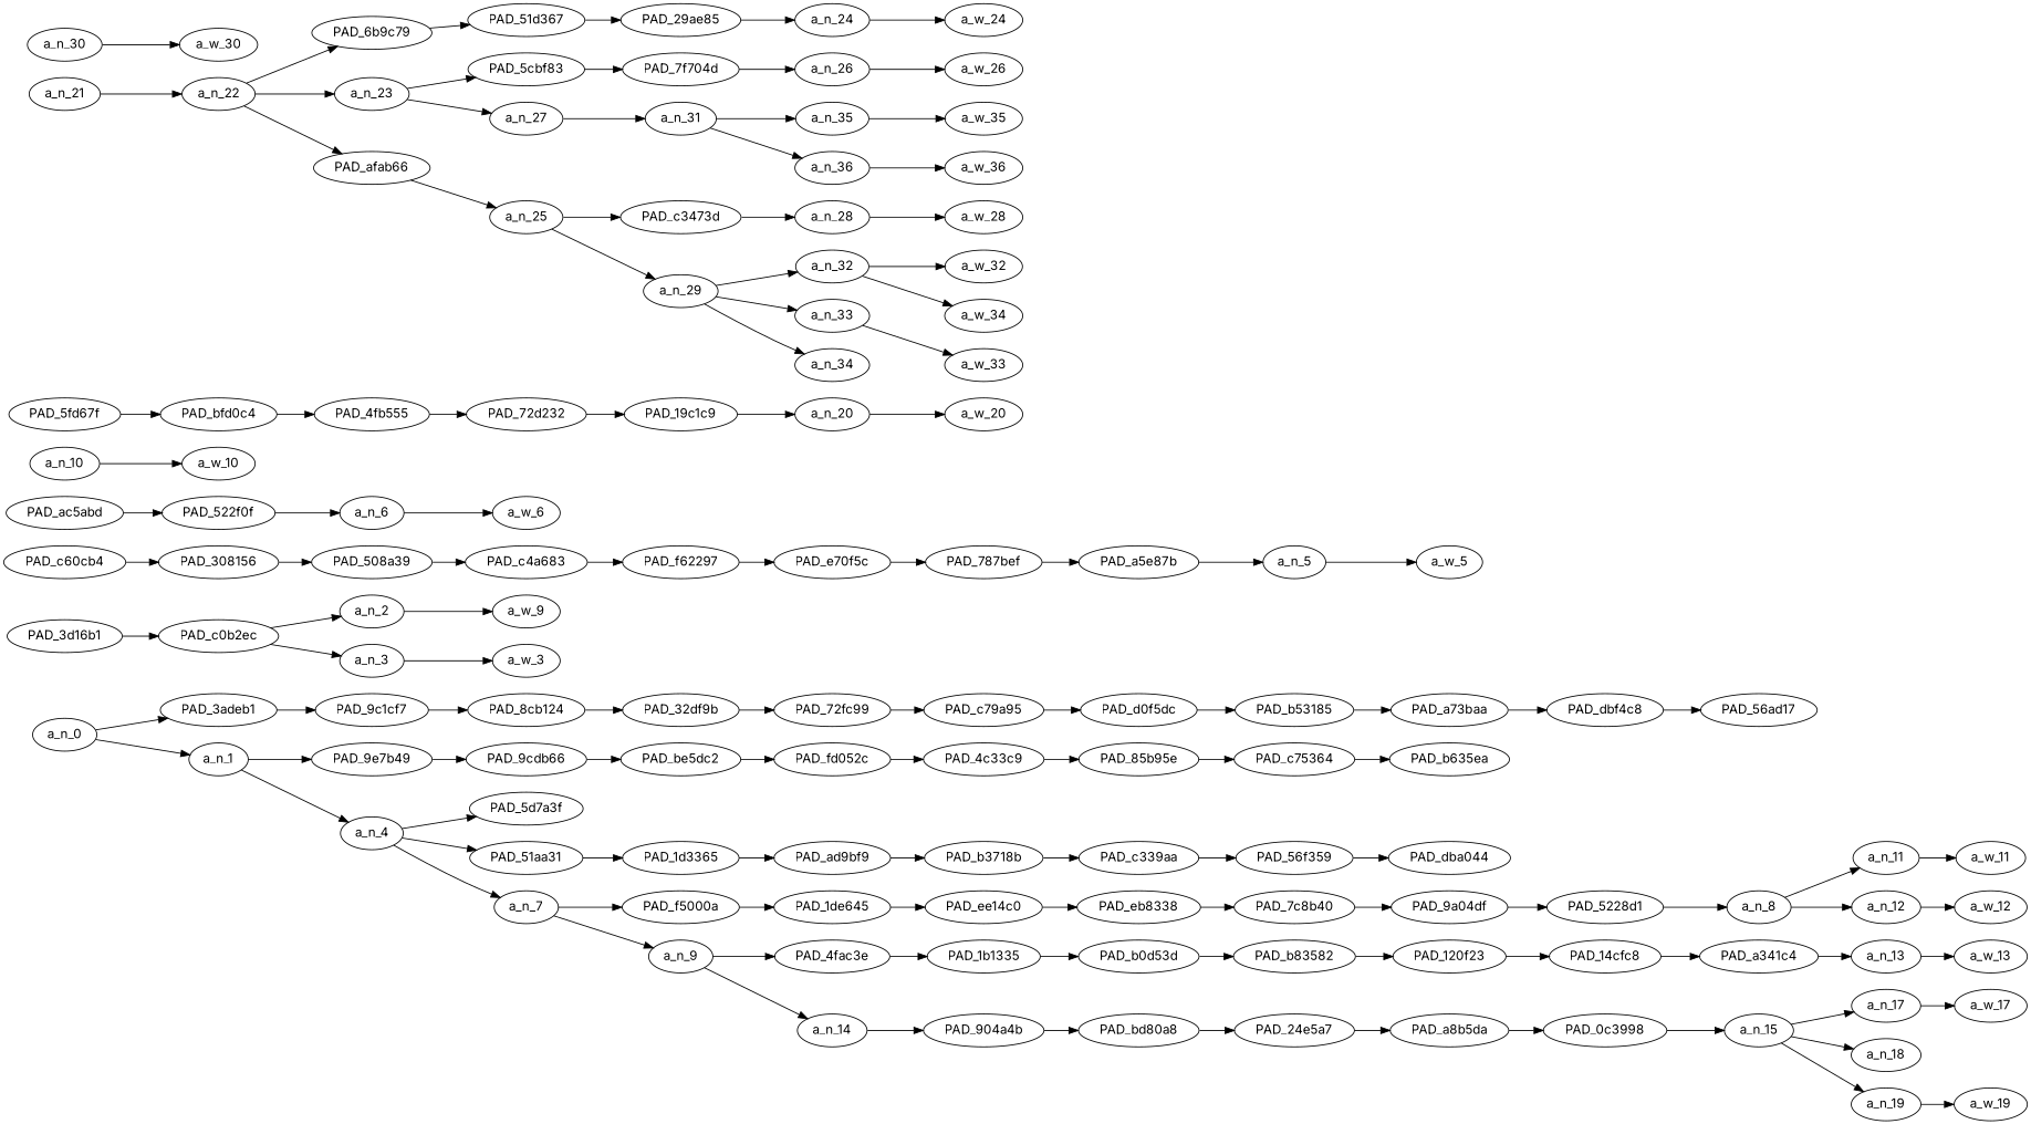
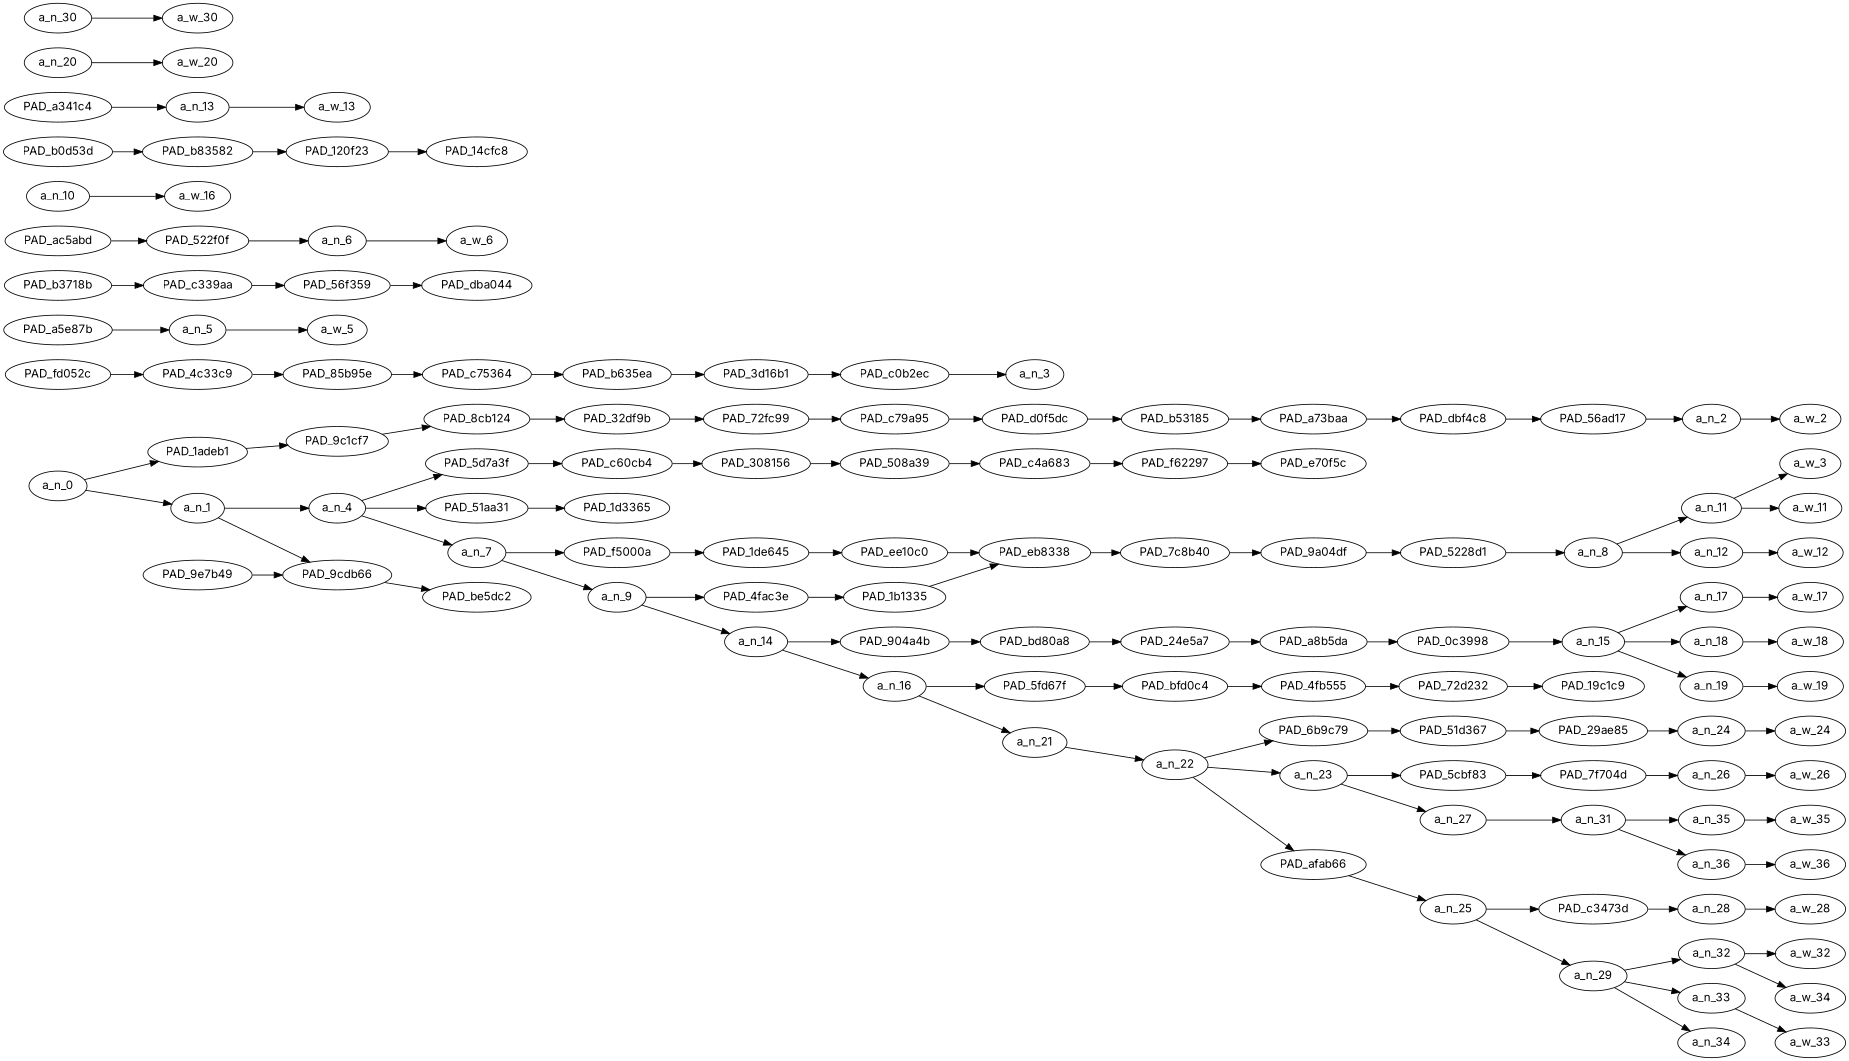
  strict digraph {
    fontname=Inter
    rankdir=LR
    node [div_dir=1 fontname=Inter index=0 level=1 text_span="[20]" value=0.02818693]
    edge [fontname=Inter]
    a_n_0 [level=13 text_span="[0, 1, 2, 3, 4, 5, 6, 7, 8, 9, 10, 11, 12, 13, 14, 15, 16, 17, 18, 19, 20]" value=1.00000000]
-   PAD_3adeb1 [div_dir=-1 index=1 level=12]
+   PAD_3adeb1 [div_dir=-1 index=1 level=12 label=PAD_1adeb1]
    a_n_1 [level=12 text_span="[0, 1, 2, 3, 4, 5, 6, 7, 8, 9, 10, 11, 12, 13, 14, 15, 16, 17, 18, 19]" value=0.97149328]
    PAD_9c1cf7 [div_dir=-1 index=2 level=11]
    PAD_9e7b49 [level=11 text_span="[0]" value=0.04682555]
    a_n_4 [index=1 level=11 text_span="[1, 2, 3, 4, 5, 6, 7, 8, 9, 10, 11, 12, 13, 14, 15, 16, 17, 18, 19]" value=0.92434299]
    PAD_8cb124 [div_dir=-1 index=4 level=10]
    PAD_9cdb66 [level=10 text_span="[0]" value=0.04682555]
    PAD_5d7a3f [index=1 level=10 text_span="[1]" value=0.03753301]
    PAD_51aa31 [index=2 level=10 text_span="[2]" value=0.02667102]
    a_n_7 [index=3 level=10 text_span="[3, 4, 5, 6, 7, 8, 9, 10, 11, 12, 13, 14, 15, 16, 17, 18, 19]" value=0.85981351]
    PAD_32df9b [div_dir=-1 index=5 level=9]
    PAD_72fc99 [div_dir=-1 index=6 level=8]
    PAD_c79a95 [div_dir=-1 index=7 level=7]
    PAD_d0f5dc [div_dir=-1 index=8 level=6]
    PAD_b53185 [div_dir=-1 index=8 level=5]
    PAD_a73baa [div_dir=-1 index=10 level=4]
    PAD_dbf4c8 [div_dir=-1 index=11 level=3]
    PAD_56ad17 [div_dir=-1 index=13 level=2]
    a_n_2 [div_dir=-1 index=20]
-   a_w_2 [div_dir=0 index=20 level=0 value="🤔" label=a_w_9]
+   a_w_2 [div_dir=0 index=20 level=0 value="🤔"]
    PAD_be5dc2 [level=9 text_span="[0]" value=0.04682555]
    PAD_c60cb4 [index=1 level=9 text_span="[1]" value=0.03753301]
    PAD_1d3365 [index=2 level=9 text_span="[2]" value=0.02667102]
    PAD_f5000a [index=3 level=9 text_span="[3, 4, 5]" value=0.30839627]
    a_n_9 [index=4 level=9 text_span="[6, 7, 8, 9, 10, 11, 12, 13, 14, 15, 16, 17, 18, 19]" value=0.55111223]
    PAD_fd052c [level=8 text_span="[0]" value=0.04682555]
    PAD_4c33c9 [level=7 text_span="[0]" value=0.04682555]
    PAD_85b95e [level=6 text_span="[0]" value=0.04682555]
    PAD_c75364 [level=5 text_span="[0]" value=0.04682555]
    PAD_b635ea [level=4 text_span="[0]" value=0.04682555]
    PAD_3d16b1 [level=3 text_span="[0]" value=0.04682555]
    PAD_c0b2ec [level=2 text_span="[0]" value=0.04682555]
    a_n_3 [text_span="[0]" value=0.04682555]
    a_w_3 [div_dir=0 level=0 text_span="[0]" value="<user>"]
    PAD_308156 [index=1 level=8 text_span="[1]" value=0.03753301]
-   PAD_ad9bf9 [index=2 level=8 text_span="[2]" value=0.02667102]
    PAD_1de645 [index=3 level=8 text_span="[3, 4, 5]" value=0.30839627]
    PAD_4fac3e [index=4 level=8 text_span="[6]" value=0.02444954]
    a_n_14 [index=5 level=8 text_span="[7, 8, 9, 10, 11, 12, 13, 14, 15, 16, 17, 18, 19]" value=0.52647985]
    PAD_508a39 [index=1 level=7 text_span="[1]" value=0.03753301]
    PAD_c4a683 [index=1 level=6 text_span="[1]" value=0.03753301]
    PAD_f62297 [index=1 level=5 text_span="[1]" value=0.03753301]
    PAD_e70f5c [index=1 level=4 text_span="[1]" value=0.03753301]
-   PAD_787bef [index=1 level=3 text_span="[1]" value=0.03753301]
    PAD_a5e87b [index=1 level=2 text_span="[1]" value=0.03753301]
    a_n_5 [index=1 text_span="[1]" value=0.03753301]
    a_w_5 [div_dir=0 index=1 level=0 text_span="[1]" value=what]
    PAD_b3718b [index=2 level=7 text_span="[2]" value=0.02667102]
    PAD_c339aa [index=2 level=6 text_span="[2]" value=0.02667102]
    PAD_56f359 [index=2 level=5 text_span="[2]" value=0.02667102]
    PAD_dba044 [index=2 level=4 text_span="[2]" value=0.02667102]
    PAD_ac5abd [index=2 level=3 text_span="[2]" value=0.02667102]
    PAD_522f0f [index=2 level=2 text_span="[2]" value=0.02667102]
    a_n_6 [index=2 text_span="[2]" value=0.02667102]
    a_w_6 [div_dir=0 index=2 level=0 text_span="[2]" value=if]
-   PAD_ee10c0 [index=3 level=7 text_span="[3, 4, 5]" value=0.30839627 label=PAD_ee14c0]
+   PAD_ee10c0 [index=3 level=7 text_span="[3, 4, 5]" value=0.30839627]
    PAD_1b1335 [index=4 level=7 text_span="[6]" value=0.02444954]
    PAD_904a4b [index=5 level=7 text_span="[7, 8, 9]" value=0.16841301]
+   a_n_16 [index=6 level=7 text_span="[10, 11, 12, 13, 14, 15, 16, 17, 18, 19]" value=0.35788963]
    PAD_eb8338 [index=3 level=6 text_span="[3, 4, 5]" value=0.30839627]
    PAD_7c8b40 [index=3 level=5 text_span="[3, 4, 5]" value=0.30839627]
    PAD_9a04df [index=3 level=4 text_span="[3, 4, 5]" value=0.30839627]
    PAD_5228d1 [index=3 level=3 text_span="[3, 4, 5]" value=0.30839627]
    a_n_8 [index=3 level=2 text_span="[3, 4, 5]" value=0.30839627]
    a_n_11 [index=4 text_span="[4]" value=0.09680797]
    a_n_12 [index=5 text_span="[5]" value=0.18128286]
    a_n_10 [index=3 text_span="[3]" value=0.02999861]
-   a_w_10 [div_dir=0 index=3 level=0 text_span="[3]" value=the]
+   a_w_10 [div_dir=0 index=3 level=0 text_span="[3]" value=the label=a_w_16]
    a_w_11 [div_dir=0 index=4 level=0 text_span="[4]" value=sugar]
    a_w_12 [div_dir=0 index=5 level=0 text_span="[5]" value=gramp]
    PAD_b0d53d [index=4 level=6 text_span="[6]" value=0.02444954]
    PAD_bd80a8 [index=5 level=6 text_span="[7, 8, 9]" value=0.16841301]
    PAD_5fd67f [index=6 level=6 text_span="[10]" value=0.02288659]
    a_n_21 [index=7 level=6 text_span="[11, 12, 13, 14, 15, 16, 17, 18, 19]" value=0.33487108]
    PAD_b83582 [index=4 level=5 text_span="[6]" value=0.02444954]
    PAD_120f23 [index=4 level=4 text_span="[6]" value=0.02444954]
    PAD_14cfc8 [index=4 level=3 text_span="[6]" value=0.02444954]
    PAD_a341c4 [index=4 level=2 text_span="[6]" value=0.02444954]
    a_n_13 [index=6 text_span="[6]" value=0.02444954]
    a_w_13 [div_dir=0 index=6 level=0 text_span="[6]" value=was]
    PAD_24e5a7 [index=5 level=5 text_span="[7, 8, 9]" value=0.16841301]
    PAD_bfd0c4 [index=6 level=5 text_span="[10]" value=0.02288659]
    a_n_22 [index=7 level=5 text_span="[11, 12, 13, 14, 15, 16, 17, 18, 19]" value=0.33474931]
    PAD_a8b5da [index=5 level=4 text_span="[7, 8, 9]" value=0.16841301]
    PAD_0c3998 [index=5 level=3 text_span="[7, 8, 9]" value=0.16841301]
    a_n_15 [index=5 level=2 text_span="[7, 8, 9]" value=0.16841301]
    a_n_17 [index=7 text_span="[7]" value=0.02212203]
    a_n_18 [div_dir=-1 index=8 text_span="[8]" value=0.04767105]
    a_n_19 [index=9 text_span="[9]" value=0.09849792]
    a_w_17 [div_dir=0 index=7 level=0 text_span="[7]" value=a]
+   a_w_18 [div_dir=0 index=8 level=0 text_span="[8]" value=ss]
    a_w_19 [div_dir=0 index=9 level=0 text_span="[9]" value=soilder]
    PAD_4fb555 [index=6 level=4 text_span="[10]" value=0.02288659]
    PAD_6b9c79 [div_dir=-1 index=8 level=4 text_span="[15]" value=0.02658528]
    a_n_23 [index=7 level=4 text_span="[11, 12, 13, 14]" value=0.19210766]
    PAD_afab66 [div_dir=-1 index=9 level=4 text_span="[16, 17, 18, 19]" value=0.11593459]
    PAD_72d232 [index=6 level=3 text_span="[10]" value=0.02288659]
    PAD_19c1c9 [index=6 level=2 text_span="[10]" value=0.02288659]
    a_n_20 [index=10 text_span="[10]" value=0.02288659]
    a_w_20 [div_dir=0 index=10 level=0 text_span="[10]" value=who]
    PAD_51d367 [div_dir=-1 index=9 level=3 text_span="[15]" value=0.02658528]
    PAD_5cbf83 [div_dir=-1 index=7 level=3 text_span="[11]" value=0.03090143]
    a_n_27 [index=8 level=3 text_span="[12, 13, 14]" value=0.16090124]
    a_n_25 [div_dir=-1 index=10 level=3 text_span="[16, 17, 18, 19]" value=0.11593459]
    PAD_29ae85 [div_dir=-1 index=10 level=2 text_span="[15]" value=0.02658528]
    PAD_7f704d [div_dir=-1 index=7 level=2 text_span="[11]" value=0.03090143]
    a_n_31 [index=9 level=2 text_span="[13, 14]" value=0.13055303]
    PAD_c3473d [div_dir=-1 index=11 level=2 text_span="[16]" value=0.02046014]
    a_n_29 [div_dir=-1 index=12 level=2 text_span="[17, 18, 19]" value=0.09544709]
    a_n_24 [div_dir=-1 index=15 text_span="[15]" value=0.02658528]
    a_w_24 [div_dir=0 index=15 level=0 text_span="[15]" value=but]
    a_n_26 [div_dir=-1 index=11 text_span="[11]" value=0.03090143]
    a_n_35 [div_dir=-1 index=13 text_span="[13]" value=0.02377103]
    a_n_36 [index=14 text_span="[14]" value=0.10613833]
    a_w_26 [div_dir=0 index=11 level=0 text_span="[11]" value=killed]
    a_n_30 [div_dir=-1 index=12 text_span="[12]" value=0.02994445]
    a_w_30 [div_dir=0 index=12 level=0 text_span="[12]" value=hundreds]
    a_w_35 [div_dir=0 index=13 level=0 text_span="[13]" value=of]
    a_w_36 [div_dir=0 index=14 level=0 text_span="[14]" value=jews]
    a_n_28 [div_dir=-1 index=16 text_span="[16]" value=0.02046014]
    a_n_32 [index=17 text_span="[17]" value=0.01760500]
    a_n_33 [index=18 text_span="[18]" value=0.02915128]
    a_n_34 [div_dir=-1 index=19 text_span="[19]" value=0.04868807]
    a_w_28 [div_dir=0 index=16 level=0 text_span="[16]" value=is]
    a_w_32 [div_dir=0 index=17 level=0 text_span="[17]" value=a1]
    a_w_34 [div_dir=0 index=19 level=0 text_span="[19]" value=billionaire]
    a_w_33 [div_dir=0 index=18 level=0 text_span="[18]" value=multi]
    a_n_0 -> PAD_3adeb1
    a_n_0 -> a_n_1
    PAD_3adeb1 -> PAD_9c1cf7
-   a_n_1 -> PAD_9e7b49
+   a_n_1 -> PAD_9cdb66
    a_n_1 -> a_n_4
    PAD_9c1cf7 -> PAD_8cb124
    PAD_9e7b49 -> PAD_9cdb66
    a_n_4 -> PAD_5d7a3f
    a_n_4 -> PAD_51aa31
    a_n_4 -> a_n_7
    PAD_8cb124 -> PAD_32df9b
    PAD_9cdb66 -> PAD_be5dc2
+   PAD_5d7a3f -> PAD_c60cb4
    PAD_51aa31 -> PAD_1d3365
    a_n_7 -> PAD_f5000a
    a_n_7 -> a_n_9
    PAD_32df9b -> PAD_72fc99
    PAD_72fc99 -> PAD_c79a95
    PAD_c79a95 -> PAD_d0f5dc
    PAD_d0f5dc -> PAD_b53185
    PAD_b53185 -> PAD_a73baa
    PAD_a73baa -> PAD_dbf4c8
    PAD_dbf4c8 -> PAD_56ad17
-   PAD_c0b2ec -> a_n_2
+   PAD_56ad17 -> a_n_2
    a_n_2 -> a_w_2
-   PAD_be5dc2 -> PAD_fd052c
    PAD_c60cb4 -> PAD_308156
-   PAD_1d3365 -> PAD_ad9bf9
    PAD_f5000a -> PAD_1de645
    a_n_9 -> PAD_4fac3e
    a_n_9 -> a_n_14
    PAD_fd052c -> PAD_4c33c9
    PAD_4c33c9 -> PAD_85b95e
    PAD_85b95e -> PAD_c75364
    PAD_c75364 -> PAD_b635ea
+   PAD_b635ea -> PAD_3d16b1
    PAD_3d16b1 -> PAD_c0b2ec
    PAD_c0b2ec -> a_n_3
-   a_n_3 -> a_w_3
+   a_n_11 -> a_w_3
    PAD_308156 -> PAD_508a39
-   PAD_ad9bf9 -> PAD_b3718b
    PAD_1de645 -> PAD_ee10c0
    PAD_4fac3e -> PAD_1b1335
    a_n_14 -> PAD_904a4b
+   a_n_14 -> a_n_16
    PAD_508a39 -> PAD_c4a683
    PAD_c4a683 -> PAD_f62297
    PAD_f62297 -> PAD_e70f5c
-   PAD_e70f5c -> PAD_787bef
-   PAD_787bef -> PAD_a5e87b
    PAD_a5e87b -> a_n_5
    a_n_5 -> a_w_5
    PAD_b3718b -> PAD_c339aa
    PAD_c339aa -> PAD_56f359
    PAD_56f359 -> PAD_dba044
    PAD_ac5abd -> PAD_522f0f
    PAD_522f0f -> a_n_6
    a_n_6 -> a_w_6
    PAD_ee10c0 -> PAD_eb8338
-   PAD_1b1335 -> PAD_b0d53d
+   PAD_1b1335 -> PAD_eb8338
    PAD_904a4b -> PAD_bd80a8
+   a_n_16 -> PAD_5fd67f
+   a_n_16 -> a_n_21
    PAD_eb8338 -> PAD_7c8b40
    PAD_7c8b40 -> PAD_9a04df
    PAD_9a04df -> PAD_5228d1
    PAD_5228d1 -> a_n_8
    a_n_8 -> a_n_11
    a_n_8 -> a_n_12
    a_n_11 -> a_w_11
    a_n_12 -> a_w_12
    a_n_10 -> a_w_10
    PAD_b0d53d -> PAD_b83582
    PAD_bd80a8 -> PAD_24e5a7
    PAD_5fd67f -> PAD_bfd0c4
    a_n_21 -> a_n_22
    PAD_b83582 -> PAD_120f23
    PAD_120f23 -> PAD_14cfc8
-   PAD_14cfc8 -> PAD_a341c4
    PAD_a341c4 -> a_n_13
    a_n_13 -> a_w_13
    PAD_24e5a7 -> PAD_a8b5da
    PAD_bfd0c4 -> PAD_4fb555
    a_n_22 -> PAD_6b9c79
    a_n_22 -> a_n_23
    a_n_22 -> PAD_afab66
    PAD_a8b5da -> PAD_0c3998
    PAD_0c3998 -> a_n_15
    a_n_15 -> a_n_17
    a_n_15 -> a_n_18
    a_n_15 -> a_n_19
    a_n_17 -> a_w_17
+   a_n_18 -> a_w_18
    a_n_19 -> a_w_19
    PAD_4fb555 -> PAD_72d232
    PAD_6b9c79 -> PAD_51d367
    a_n_23 -> PAD_5cbf83
    a_n_23 -> a_n_27
    PAD_afab66 -> a_n_25
    PAD_72d232 -> PAD_19c1c9
-   PAD_19c1c9 -> a_n_20
    a_n_20 -> a_w_20
    PAD_51d367 -> PAD_29ae85
    PAD_5cbf83 -> PAD_7f704d
    a_n_27 -> a_n_31
    a_n_25 -> PAD_c3473d
    a_n_25 -> a_n_29
    PAD_29ae85 -> a_n_24
    PAD_7f704d -> a_n_26
    a_n_31 -> a_n_35
    a_n_31 -> a_n_36
    PAD_c3473d -> a_n_28
    a_n_29 -> a_n_32
    a_n_29 -> a_n_33
    a_n_29 -> a_n_34
    a_n_24 -> a_w_24
    a_n_26 -> a_w_26
    a_n_35 -> a_w_35
    a_n_36 -> a_w_36
    a_n_30 -> a_w_30
    a_n_28 -> a_w_28
    a_n_32 -> a_w_32
    a_n_32 -> a_w_34
    a_n_33 -> a_w_33
  }
